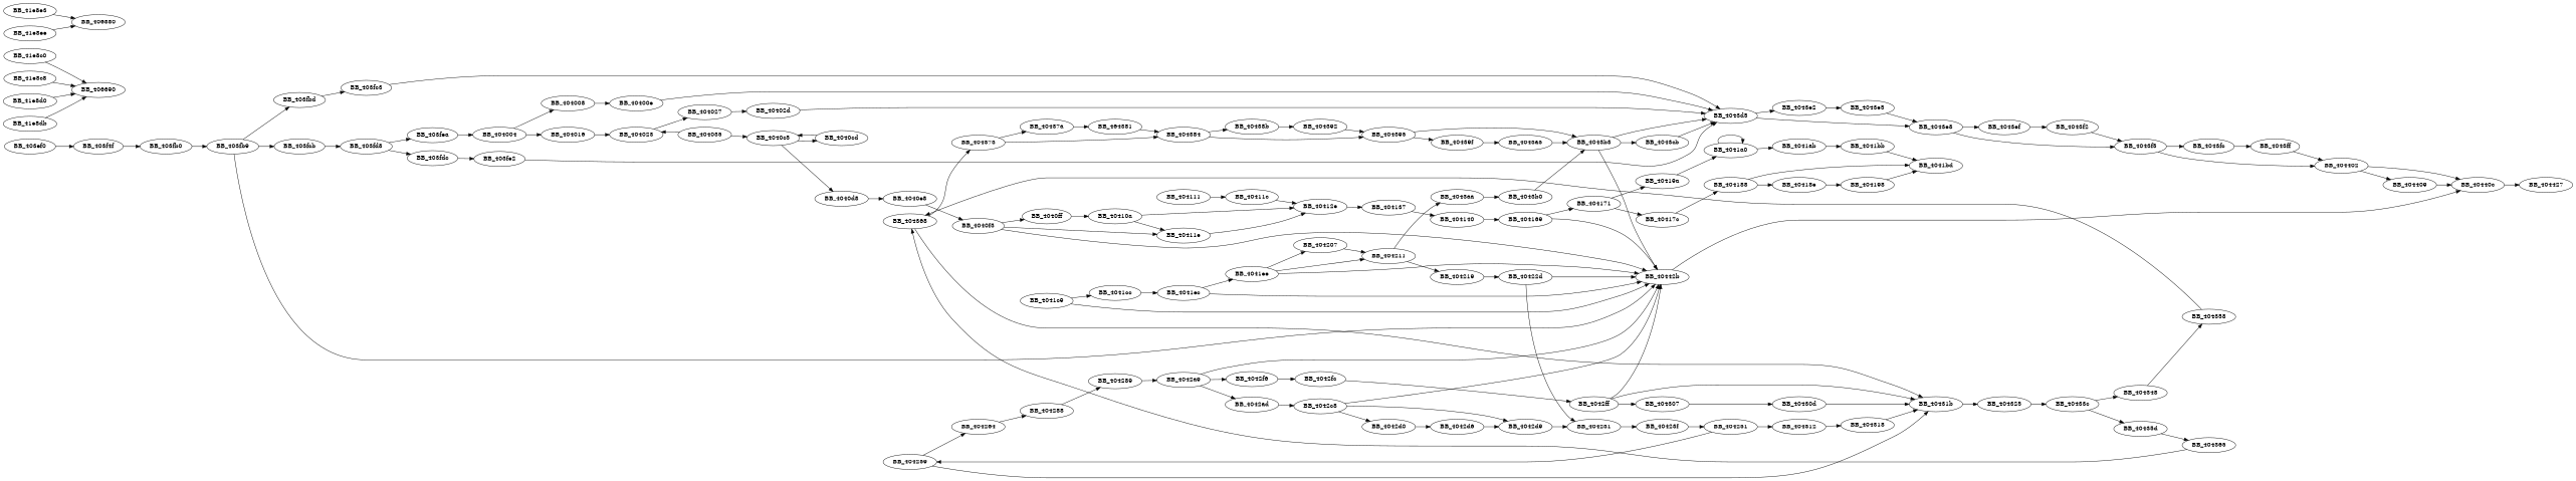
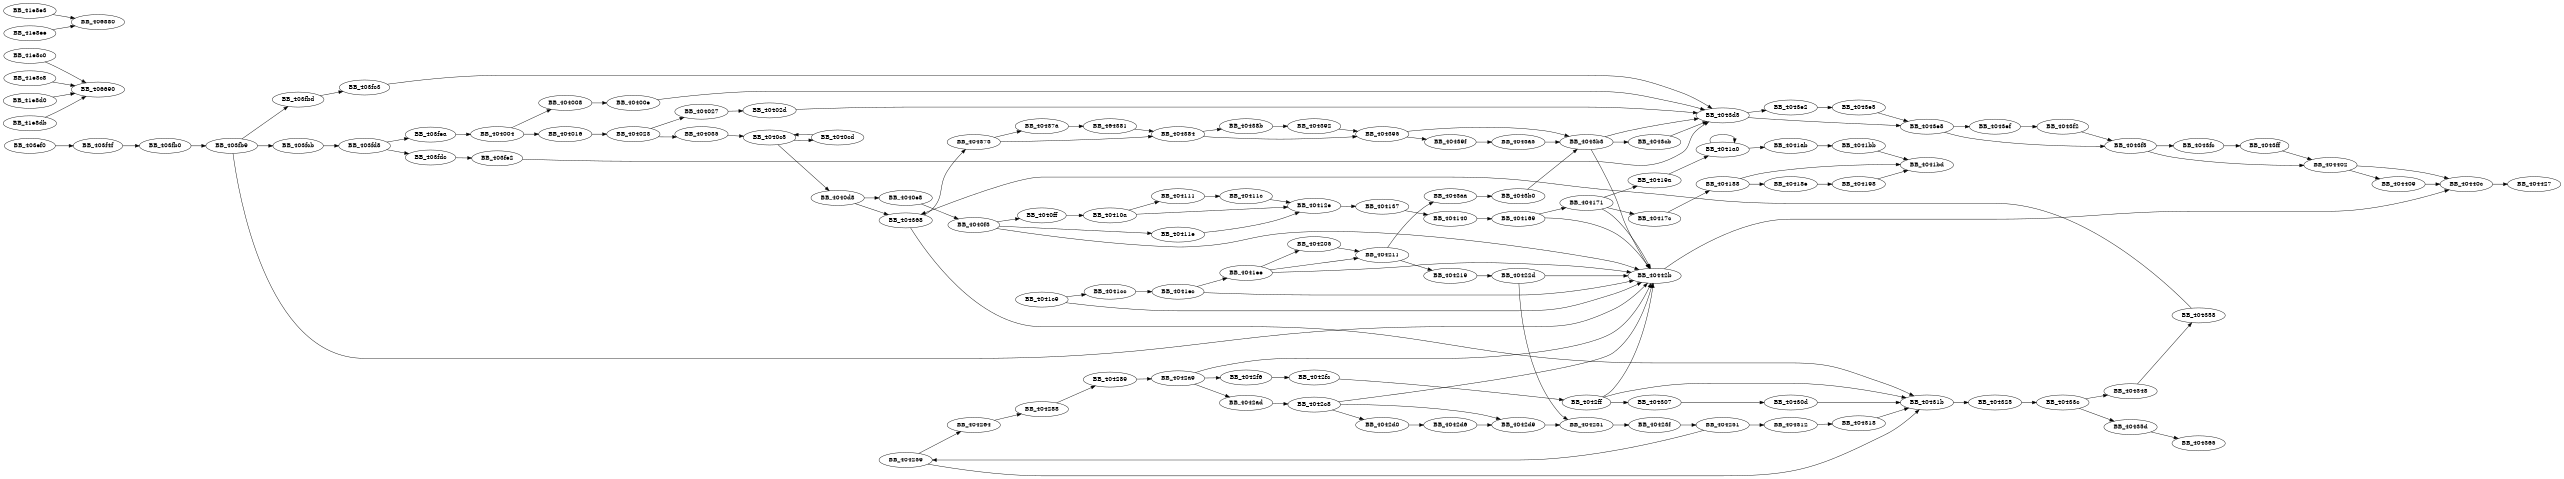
  digraph {
    rankdir=LR
    BB_403ef0
    BB_403f4f
    BB_403fb0
    BB_403fb9
    BB_403fbd
    BB_403fcb
    BB_40442b
    BB_403fc3
    BB_403fd8
    BB_40440c
    BB_4043d5
    BB_403fdc
    BB_403fea
    BB_404427
    BB_4043e2
    BB_4043e8
    BB_4043e5
    BB_4043ef
    BB_4043f5
    BB_403fe2
    BB_404004
    BB_404008
    BB_404016
    BB_40400e
    BB_404023
    BB_404027
    BB_404035
    BB_40402d
    BB_4040c5
    BB_4040cd
    BB_4040d8
    BB_4040e8
    BB_4040f3
    BB_4040ff
    BB_40411e
    BB_40410a
    BB_40412e
    BB_404111
    BB_404137
    BB_40411c
    BB_404140
    BB_404169
    BB_404171
    BB_40417c
    BB_40419a
    n46 [label=BB_404188]
    BB_4041a0
    BB_40418e
    BB_4041bd
    BB_4041ab
    BB_404198
    BB_4041bb
    BB_4041c9
    BB_4041cc
    BB_4041ec
    BB_4041ee
-   BB_404207
+   BB_404207 [label=BB_404205]
    BB_404211
    BB_404219
    BB_4043aa
    BB_40422d
    BB_4043b0
    BB_404231
    BB_4043b3
    BB_40423f
    BB_404251
    BB_404259
    BB_404312
    BB_404264
    BB_40431b
    BB_404318
    BB_404288
    BB_404325
    BB_404289
    BB_40433c
    BB_404368
    BB_404373
    BB_4042a9
    BB_4042ad
    BB_4042f6
    BB_4042c8
    BB_4042fc
    BB_4042d0
    BB_4042d9
    BB_4042ff
    BB_4042d6
    BB_404307
    BB_40430d
    BB_404348
    BB_40435d
    BB_40437a
    BB_404384
    BB_404358
    BB_404365
    n95 [label=BB_464381]
    BB_40438b
    BB_404395
    BB_404392
    BB_40439f
    BB_4043a5
    BB_4043cb
    BB_4043f2
    BB_4043fc
    BB_404402
    BB_4043ff
    BB_404409
    BB_41e8c0
    BB_406690
    BB_41e8c8
    BB_41e8d0
    BB_41e8db
    BB_41e8e3
    BB_406880
    BB_41e8ee
    BB_403ef0 -> BB_403f4f
    BB_403f4f -> BB_403fb0
    BB_403fb0 -> BB_403fb9
    BB_403fb9 -> BB_403fbd
    BB_403fb9 -> BB_403fcb
    BB_403fb9 -> BB_40442b
    BB_403fbd -> BB_403fc3
    BB_403fcb -> BB_403fd8
    BB_40442b -> BB_40440c
    BB_403fc3 -> BB_4043d5
    BB_403fd8 -> BB_403fdc
    BB_403fd8 -> BB_403fea
    BB_40440c -> BB_404427
    BB_4043d5 -> BB_4043e2
    BB_4043d5 -> BB_4043e8
    BB_403fdc -> BB_403fe2
    BB_403fea -> BB_404004
    BB_4043e2 -> BB_4043e5
    BB_4043e8 -> BB_4043ef
    BB_4043e8 -> BB_4043f5
    BB_4043e5 -> BB_4043e8
    BB_4043ef -> BB_4043f2
    BB_4043f5 -> BB_4043fc
    BB_4043f5 -> BB_404402
    BB_403fe2 -> BB_4043d5
    BB_404004 -> BB_404008
    BB_404004 -> BB_404016
    BB_404008 -> BB_40400e
    BB_404016 -> BB_404023
    BB_40400e -> BB_4043d5
    BB_404023 -> BB_404027
-   BB_404035 -> BB_404023
+   BB_404023 -> BB_404035
    BB_404027 -> BB_40402d
    BB_404035 -> BB_4040c5
    BB_40402d -> BB_4043d5
    BB_4040c5 -> BB_4040cd
    BB_4040c5 -> BB_4040d8
    BB_4040cd -> BB_4040c5
    BB_4040d8 -> BB_4040e8
    BB_4040e8 -> BB_4040f3
    BB_4040f3 -> BB_40442b
    BB_4040f3 -> BB_4040ff
    BB_4040f3 -> BB_40411e
    BB_4040ff -> BB_40410a
    BB_40411e -> BB_40412e
    BB_40410a -> BB_40412e
-   BB_40410a -> BB_40411e
+   BB_40410a -> BB_404111
    BB_40412e -> BB_404137
    BB_404111 -> BB_40411c
    BB_404137 -> BB_404140
    BB_40411c -> BB_40412e
    BB_404140 -> BB_404169
    BB_404169 -> BB_40442b
    BB_404169 -> BB_404171
+   BB_404171 -> BB_40442b
    BB_404171 -> BB_40417c
    BB_404171 -> BB_40419a
    BB_40417c -> n46
    BB_40419a -> BB_4041a0
    n46 -> BB_40418e
    n46 -> BB_4041bd
    BB_4041a0 -> BB_4041a0
    BB_4041a0 -> BB_4041ab
    BB_40418e -> BB_404198
    BB_4041ab -> BB_4041bb
    BB_404198 -> BB_4041bd
    BB_4041bb -> BB_4041bd
    BB_4041c9 -> BB_40442b
    BB_4041c9 -> BB_4041cc
    BB_4041cc -> BB_4041ec
    BB_4041ec -> BB_40442b
    BB_4041ec -> BB_4041ee
    BB_4041ee -> BB_40442b
    BB_4041ee -> BB_404207
    BB_4041ee -> BB_404211
    BB_404207 -> BB_404211
    BB_404211 -> BB_404219
    BB_404211 -> BB_4043aa
    BB_404219 -> BB_40422d
    BB_4043aa -> BB_4043b0
    BB_40422d -> BB_40442b
    BB_40422d -> BB_404231
    BB_4043b0 -> BB_4043b3
    BB_404231 -> BB_40423f
    BB_4043b3 -> BB_40442b
    BB_4043b3 -> BB_4043d5
    BB_4043b3 -> BB_4043cb
    BB_40423f -> BB_404251
    BB_404251 -> BB_404259
    BB_404251 -> BB_404312
    BB_404259 -> BB_404264
    BB_404259 -> BB_40431b
    BB_404312 -> BB_404318
    BB_404264 -> BB_404288
    BB_40431b -> BB_404325
    BB_404318 -> BB_40431b
    BB_404288 -> BB_404289
    BB_404325 -> BB_40433c
    BB_404289 -> BB_4042a9
    BB_40433c -> BB_404348
    BB_40433c -> BB_40435d
    BB_404368 -> BB_40431b
    BB_404368 -> BB_404373
    BB_404373 -> BB_40437a
    BB_404373 -> BB_404384
    BB_4042a9 -> BB_40442b
    BB_4042a9 -> BB_4042ad
    BB_4042a9 -> BB_4042f6
    BB_4042ad -> BB_4042c8
    BB_4042f6 -> BB_4042fc
    BB_4042c8 -> BB_40442b
    BB_4042c8 -> BB_4042d0
    BB_4042c8 -> BB_4042d9
    BB_4042fc -> BB_4042ff
    BB_4042d0 -> BB_4042d6
    BB_4042d9 -> BB_404231
    BB_4042ff -> BB_40442b
    BB_4042ff -> BB_40431b
    BB_4042ff -> BB_404307
    BB_4042d6 -> BB_4042d9
    BB_404307 -> BB_40430d
    BB_40430d -> BB_40431b
    BB_404348 -> BB_404358
    BB_40435d -> BB_404365
    BB_40437a -> n95
    BB_404384 -> BB_40438b
    BB_404384 -> BB_404395
    BB_404358 -> BB_404368
-   BB_404365 -> BB_404368
+   BB_4040d8 -> BB_404368
    n95 -> BB_404384
    BB_40438b -> BB_404392
    BB_404395 -> BB_4043b3
    BB_404395 -> BB_40439f
    BB_404392 -> BB_404395
    BB_40439f -> BB_4043a5
    BB_4043a5 -> BB_4043b3
    BB_4043cb -> BB_4043d5
    BB_4043f2 -> BB_4043f5
    BB_4043fc -> BB_4043ff
    BB_404402 -> BB_40440c
    BB_404402 -> BB_404409
    BB_4043ff -> BB_404402
    BB_404409 -> BB_40440c
    BB_41e8c0 -> BB_406690
    BB_41e8c8 -> BB_406690
    BB_41e8d0 -> BB_406690
    BB_41e8db -> BB_406690
    BB_41e8e3 -> BB_406880
    BB_41e8ee -> BB_406880
  }
